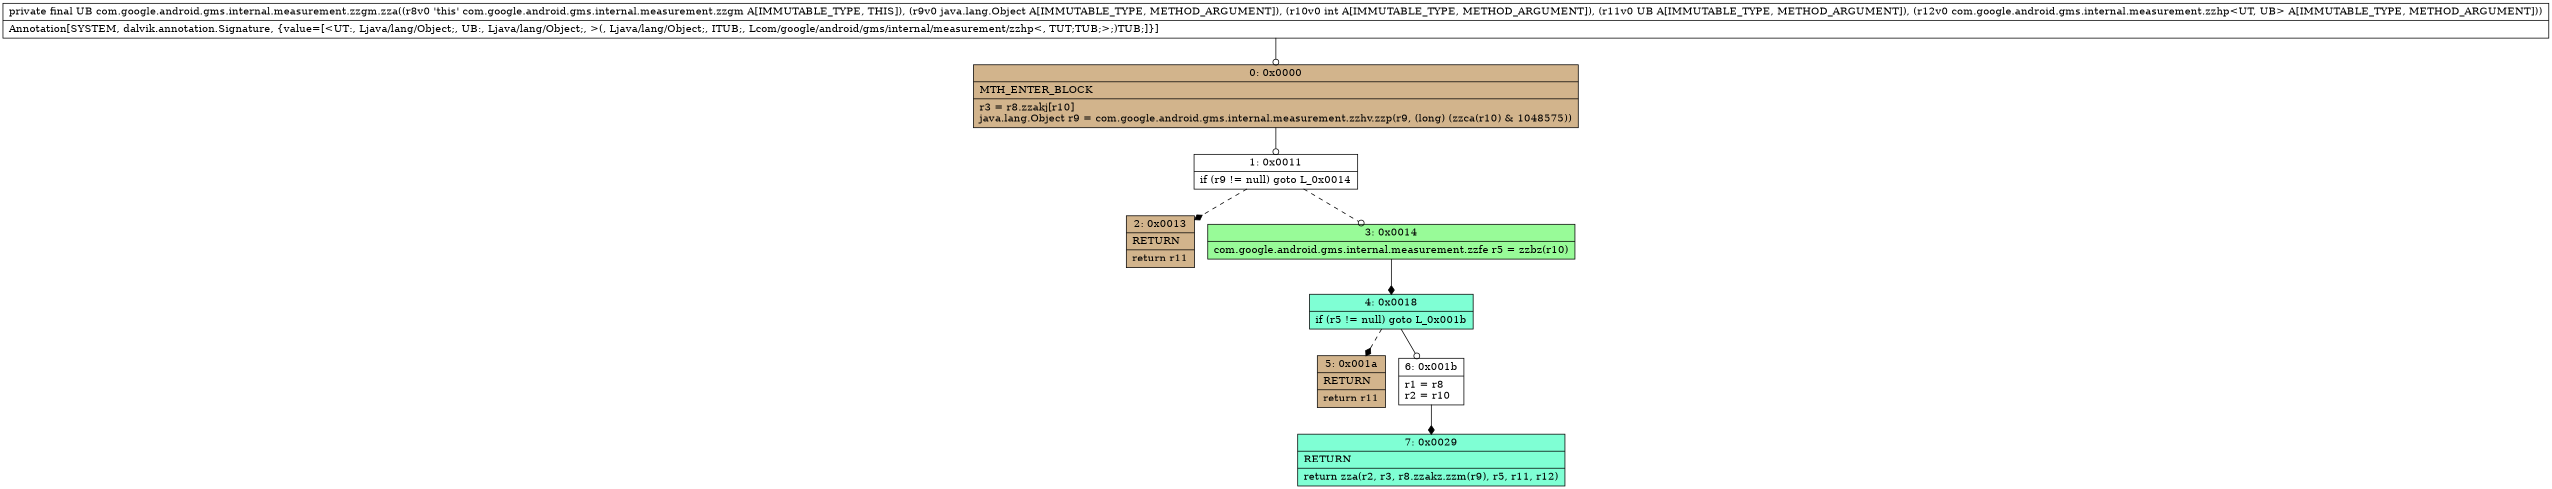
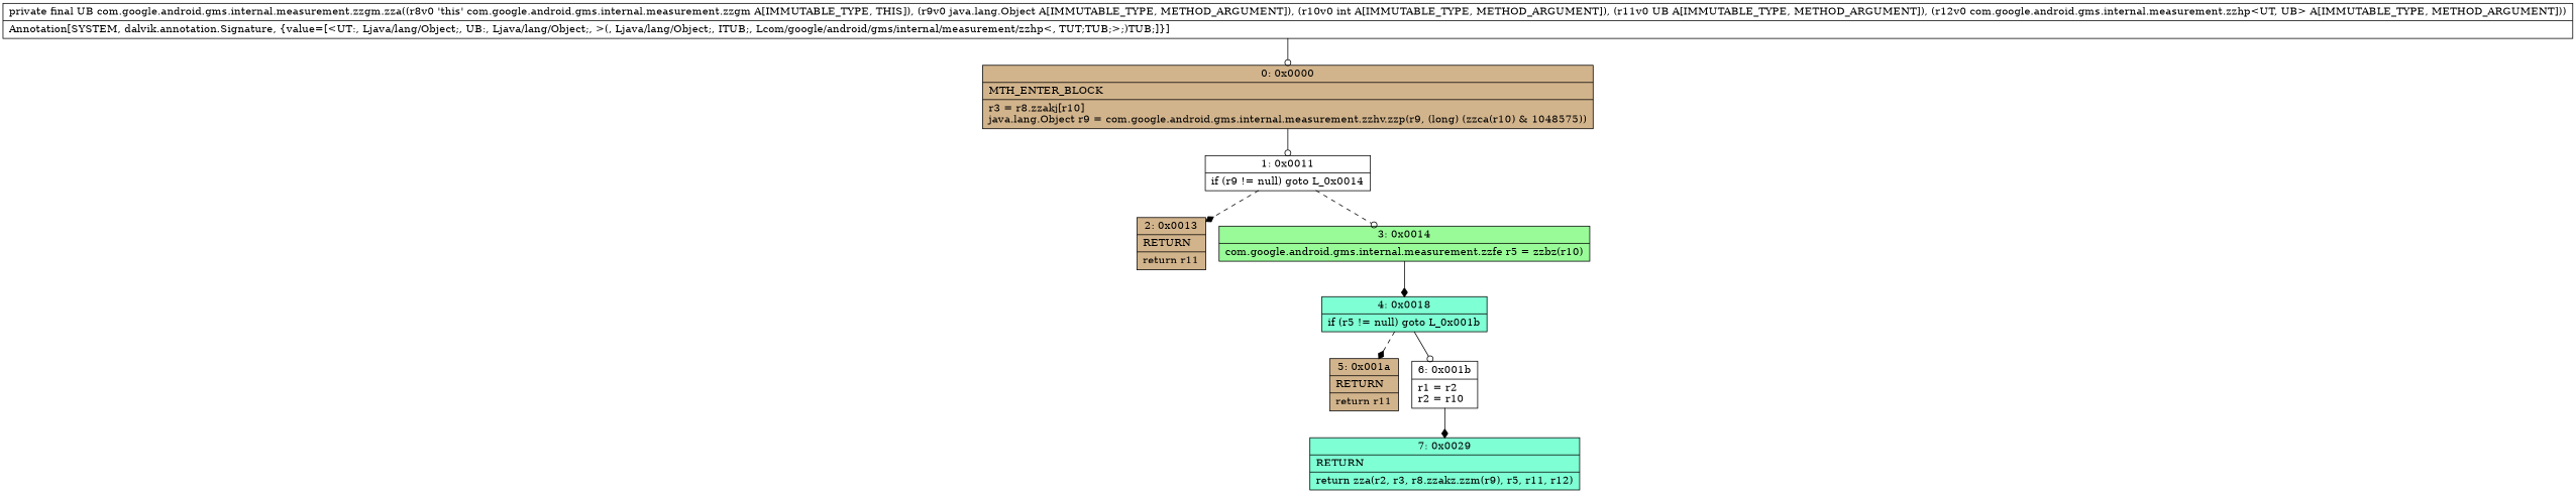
  digraph {
    node [fillcolor=tan shape=record style=filled]
    edge [arrowhead=odot]
    n1 [label="{0\:\ 0x0000|MTH_ENTER_BLOCK\l|r3 = r8.zzakj[r10]\ljava.lang.Object r9 = com.google.android.gms.internal.measurement.zzhv.zzp(r9, (long) (zzca(r10) & 1048575))\l}"]
    n2 [fillcolor=white label="{1\:\ 0x0011|if (r9 != null) goto L_0x0014\l}"]
    n3 [label="{2\:\ 0x0013|RETURN\l|return r11\l}"]
    n4 [fillcolor=palegreen label="{3\:\ 0x0014|com.google.android.gms.internal.measurement.zzfe r5 = zzbz(r10)\l}"]
    n5 [fillcolor=aquamarine label="{4\:\ 0x0018|if (r5 != null) goto L_0x001b\l}"]
    n6 [label="{5\:\ 0x001a|RETURN\l|return r11\l}"]
-   n7 [fillcolor=white label="{6\:\ 0x001b|r1 = r8\lr2 = r10\l}"]
+   n7 [fillcolor=white label="{6\:\ 0x001b|r1 = r2\lr2 = r10\l}"]
    n8 [fillcolor=aquamarine label="{7\:\ 0x0029|RETURN\l|return zza(r2, r3, r8.zzakz.zzm(r9), r5, r11, r12)\l}"]
    n9 [fillcolor=white label="{private final UB com.google.android.gms.internal.measurement.zzgm.zza((r8v0 'this' com.google.android.gms.internal.measurement.zzgm A[IMMUTABLE_TYPE, THIS]), (r9v0 java.lang.Object A[IMMUTABLE_TYPE, METHOD_ARGUMENT]), (r10v0 int A[IMMUTABLE_TYPE, METHOD_ARGUMENT]), (r11v0 UB A[IMMUTABLE_TYPE, METHOD_ARGUMENT]), (r12v0 com.google.android.gms.internal.measurement.zzhp\<UT, UB\> A[IMMUTABLE_TYPE, METHOD_ARGUMENT]))  | Annotation[SYSTEM, dalvik.annotation.Signature, \{value=[\<UT:, Ljava\/lang\/Object;, UB:, Ljava\/lang\/Object;, \>(, Ljava\/lang\/Object;, ITUB;, Lcom\/google\/android\/gms\/internal\/measurement\/zzhp\<, TUT;TUB;\>;)TUB;]\}]\l}"]
    n1 -> n2
    n2 -> n3 [arrowhead=diamond style=dashed]
    n2 -> n4 [style=dashed]
    n4 -> n5 [arrowhead=diamond]
    n5 -> n6 [arrowhead=diamond style=dashed]
    n5 -> n7
    n7 -> n8 [arrowhead=diamond]
    n9 -> n1
  }
